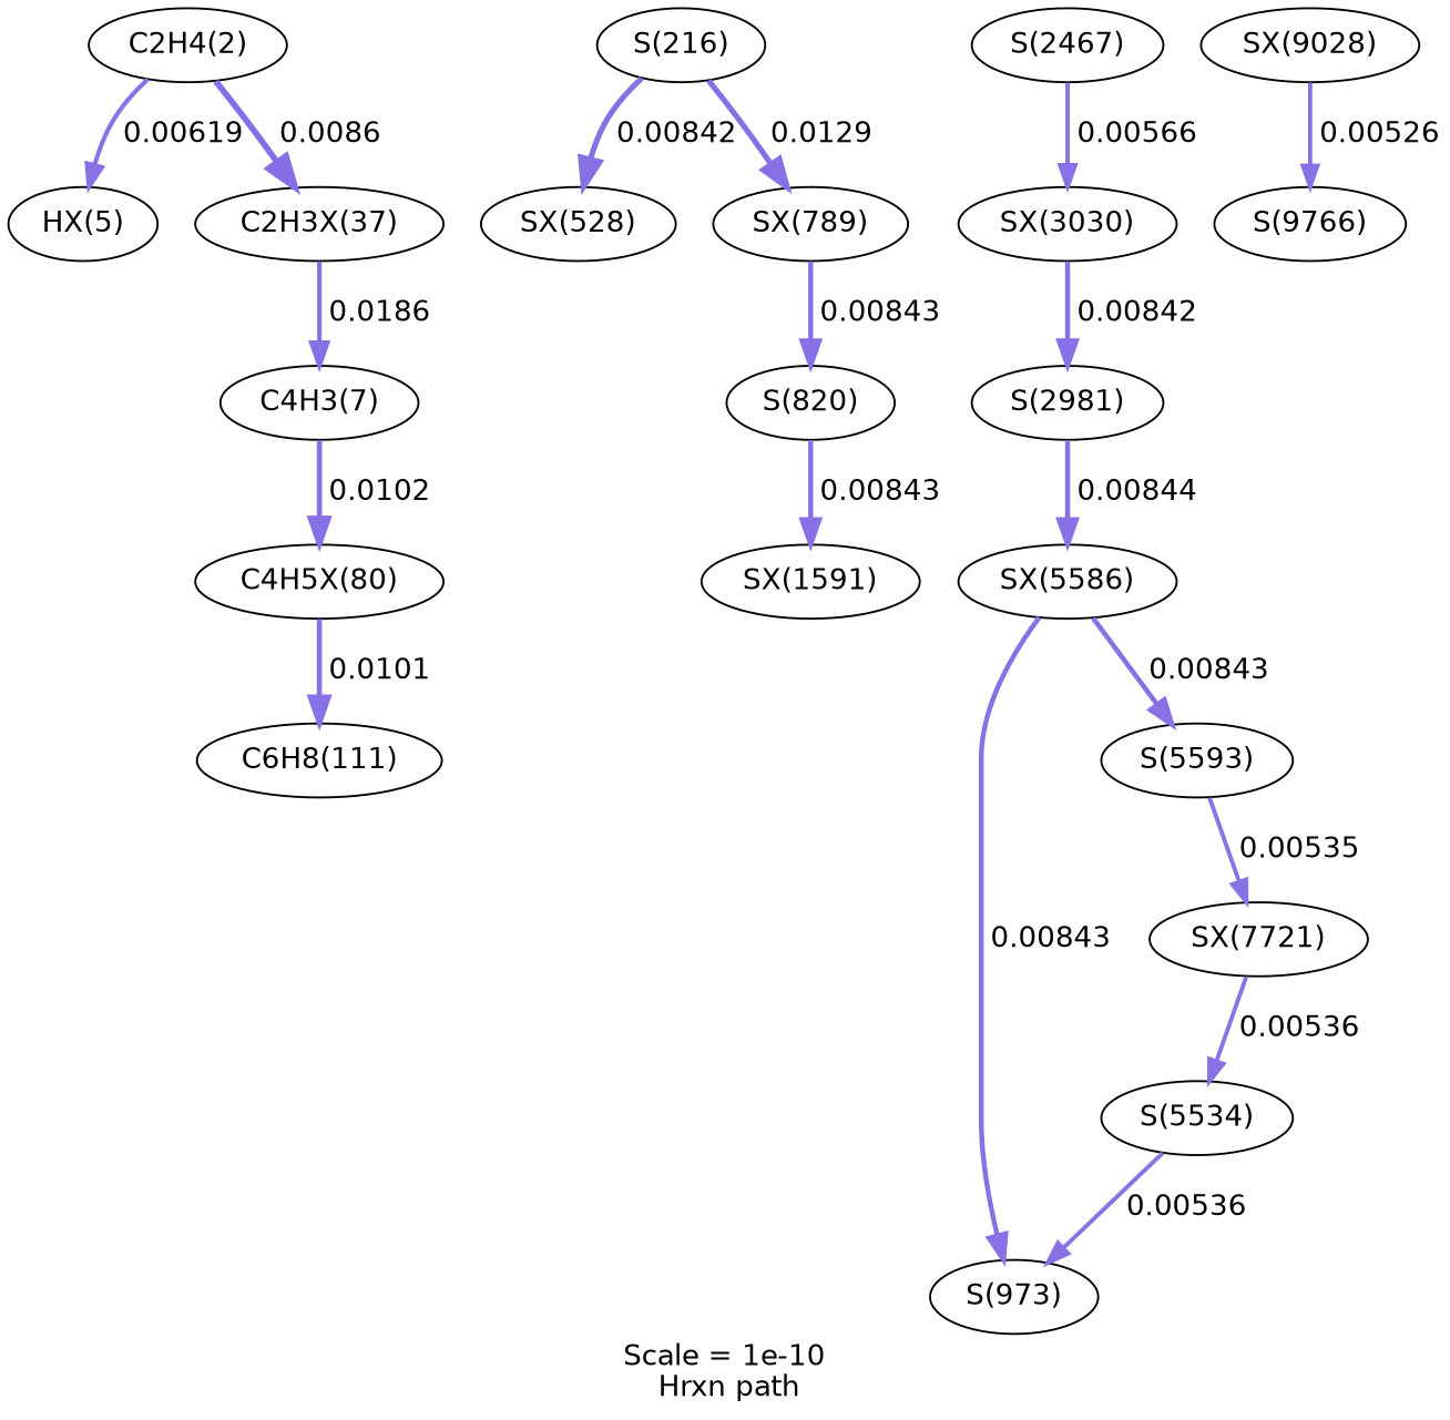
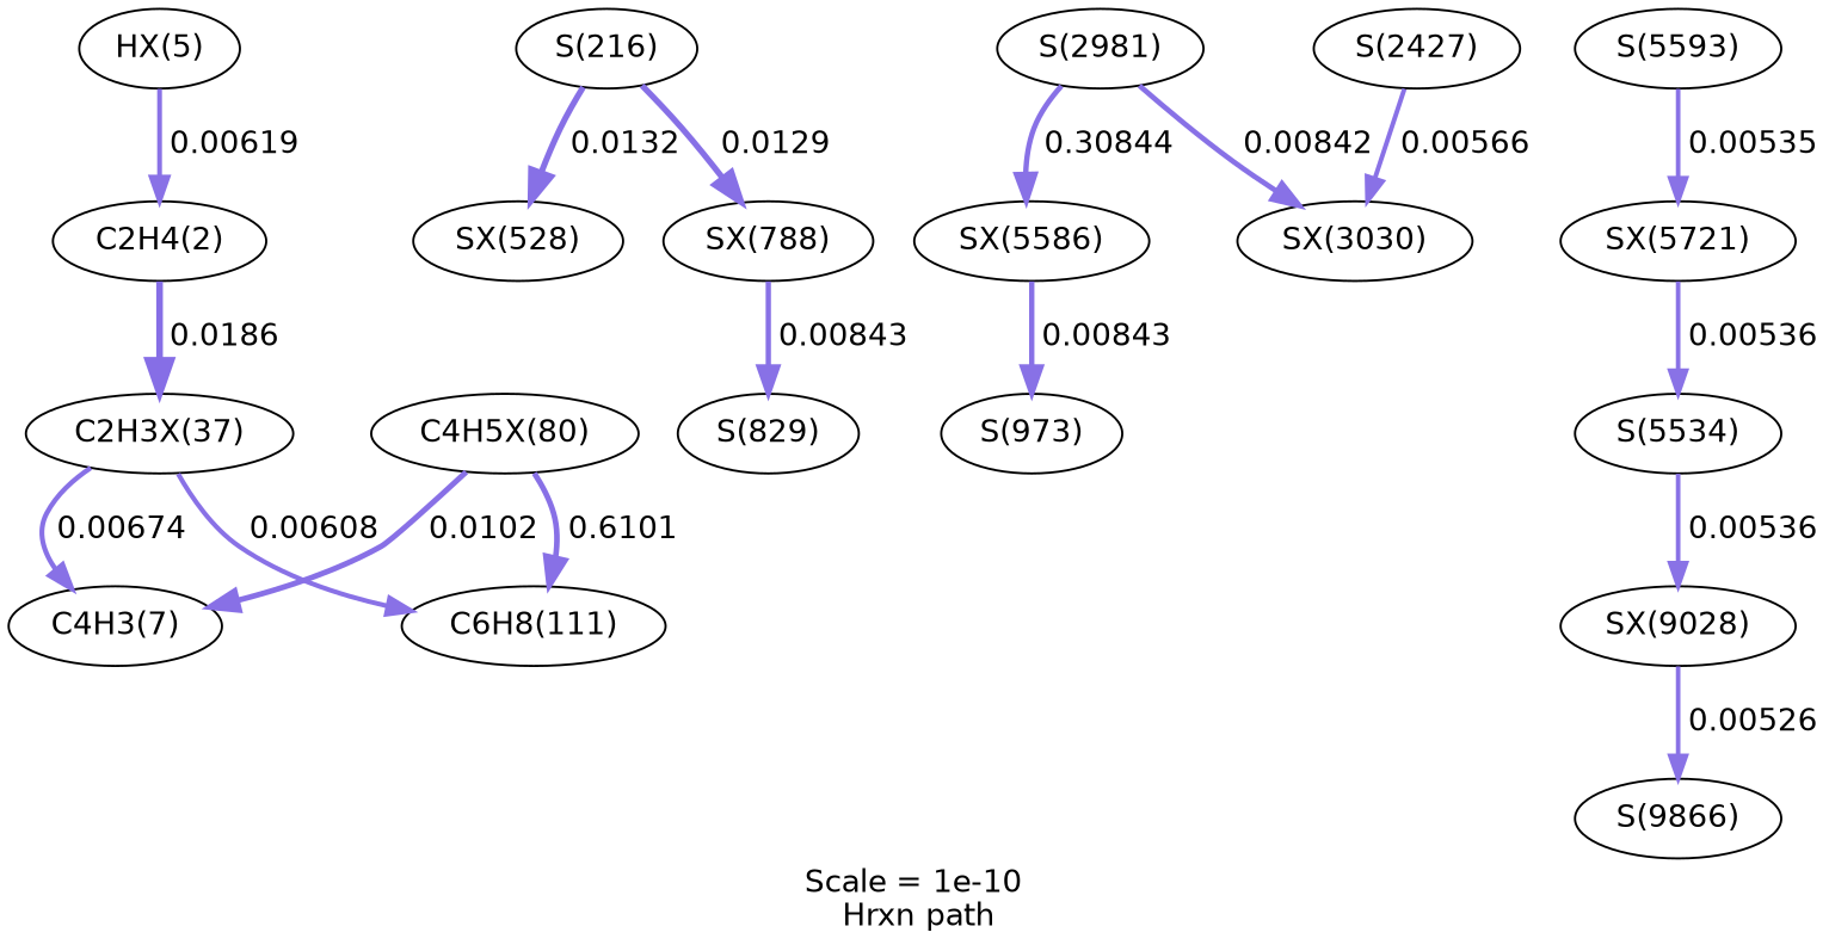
  digraph {
    fontname=Helvetica
    label="Scale = 1e-10\l Hrxn path"
    node [fontname=Helvetica]
    edge [arrowsize=1.2 color="0.7, 0.508, 0.9" fontname=Helvetica style="setlinewidth(2.39)"]
    n1 [label="C2H4(2)"]
    n2 [label="HX(5)"]
    n3 [label="C2H3X(37)"]
    n4 [label="C4H3(7)"]
    n5 [label="C6H8(111)"]
    n6 [label="C4H5X(80)"]
    n7 [label="S(216)"]
    n8 [label="SX(528)"]
-   n9 [label="SX(789)"]
-   n10 [label="S(820)"]
-   n11 [label="SX(1591)"]
+   n9 [label="SX(788)"]
+   n10 [label="S(829)"]
    n12 [label="S(973)"]
-   n13 [label="S(2467)"]
+   n13 [label="S(2427)"]
    n14 [label="SX(3030)"]
    n15 [label="S(2981)"]
    n16 [label="SX(5586)"]
    n17 [label="S(5593)"]
-   n18 [label="SX(7721)"]
+   n18 [label="SX(5721)"]
    n19 [label="S(5534)"]
    n20 [label="SX(9028)"]
-   n21 [label="S(9766)"]
-   n1 -> n2 [arrowsize=1.08 color="0.7, 0.506, 0.9" label=" 0.00619" style="setlinewidth(2.16)"]
-   n1 -> n3 [arrowsize=1.5 color="0.7, 0.519, 0.9" label=" 0.0086" style="setlinewidth(2.99)"]
-   n3 -> n4 [arrowsize=1.11 color="0.7, 0.507, 0.9" label=" 0.0186" style="setlinewidth(2.23)"]
-   n4 -> n6 [arrowsize=1.27 color="0.7, 0.51, 0.9" label=" 0.0102" style="setlinewidth(2.54)"]
-   n6 -> n5 [arrowsize=1.27 color="0.7, 0.51, 0.9" label=" 0.0101" style="setlinewidth(2.53)"]
-   n7 -> n8 [arrowsize=1.37 color="0.7, 0.513, 0.9" label=" 0.00842" style="setlinewidth(2.73)"]
+   n21 [label="S(9866)"]
+   n2 -> n1 [arrowsize=1.08 color="0.7, 0.506, 0.9" label=" 0.00619" style="setlinewidth(2.16)"]
+   n1 -> n3 [arrowsize=1.5 color="0.7, 0.519, 0.9" label=" 0.0186" style="setlinewidth(2.99)"]
+   n3 -> n4 [arrowsize=1.11 color="0.7, 0.507, 0.9" label=" 0.00674" style="setlinewidth(2.23)"]
+   n3 -> n5 [arrowsize=1.07 color="0.7, 0.506, 0.9" label=" 0.00608" style="setlinewidth(2.15)"]
+   n6 -> n4 [arrowsize=1.27 color="0.7, 0.51, 0.9" label=" 0.0102" style="setlinewidth(2.54)"]
+   n6 -> n5 [arrowsize=1.27 color="0.7, 0.51, 0.9" label=" 0.6101" style="setlinewidth(2.53)"]
+   n7 -> n8 [arrowsize=1.37 color="0.7, 0.513, 0.9" label=" 0.0132" style="setlinewidth(2.73)"]
    n7 -> n9 [arrowsize=1.36 color="0.7, 0.513, 0.9" label=" 0.0129" style="setlinewidth(2.72)"]
    n9 -> n10 [label=" 0.00843"]
-   n10 -> n11 [label=" 0.00843"]
    n13 -> n14 [arrowsize=1.05 color="0.7, 0.506, 0.9" label=" 0.00566" style="setlinewidth(2.09)"]
-   n14 -> n15 [label=" 0.00842"]
-   n15 -> n16 [label=" 0.00844" style="setlinewidth(2.4)"]
+   n15 -> n14 [label=" 0.00842"]
+   n15 -> n16 [label=" 0.30844" style="setlinewidth(2.4)"]
    n16 -> n12 [label=" 0.00843"]
-   n16 -> n17 [label=" 0.00843"]
    n17 -> n18 [arrowsize=1.03 color="0.7, 0.505, 0.9" label=" 0.00535" style="setlinewidth(2.05)"]
    n18 -> n19 [arrowsize=1.03 color="0.7, 0.505, 0.9" label=" 0.00536" style="setlinewidth(2.05)"]
-   n19 -> n12 [arrowsize=1.03 color="0.7, 0.505, 0.9" label=" 0.00536" style="setlinewidth(2.05)"]
+   n19 -> n20 [arrowsize=1.03 color="0.7, 0.505, 0.9" label=" 0.00536" style="setlinewidth(2.05)"]
    n20 -> n21 [arrowsize=1.02 color="0.7, 0.505, 0.9" label=" 0.00526" style="setlinewidth(2.04)"]
  }
